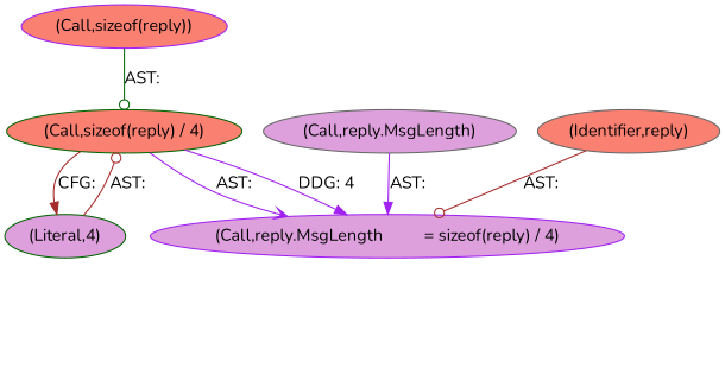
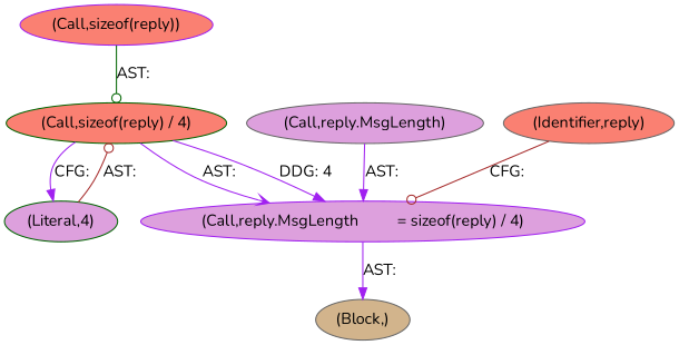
  digraph {
    fontname=Nunito
    node [color=gray40 fillcolor=plum fontname=Nunito style=filled]
    edge [arrowhead=normal color=purple fontname=Nunito]
    n1 [color=purple label="(Call,reply.MsgLength         = sizeof(reply) / 4)"]
+   n2 [fillcolor=tan label="(Block,)"]
    n3 [color=darkgreen fillcolor=salmon label="(Call,sizeof(reply) / 4)"]
    n4 [color=darkgreen label="(Literal,4)"]
    n5 [label="(Call,reply.MsgLength)"]
    n6 [fillcolor=salmon label="(Identifier,reply)"]
    n7 [color=purple fillcolor=salmon label="(Call,sizeof(reply))"]
+   n1 -> n2 [label="AST: "]
    n3 -> n1 [arrowhead=vee label="AST: "]
    n3 -> n1 [label="DDG: 4"]
-   n3 -> n4 [color=brown label="CFG: "]
+   n3 -> n4 [label="CFG: "]
    n4 -> n3 [arrowhead=odot color=brown label="AST: "]
    n5 -> n1 [label="AST: "]
-   n6 -> n1 [arrowhead=odot color=brown label="AST: "]
+   n6 -> n1 [arrowhead=odot color=brown label="CFG: "]
    n7 -> n3 [arrowhead=odot color=darkgreen label="AST: "]
  }
